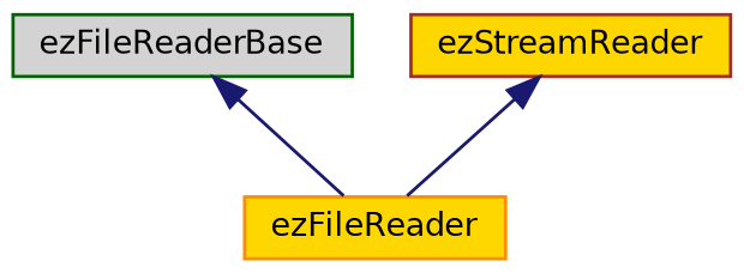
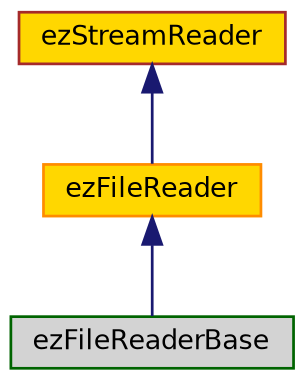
  digraph {
    node [fillcolor=gold fontname=Helvetica fontsize=10 shape=record style=filled]
    edge [color=midnightblue dir=back fontname=Helvetica fontsize=10 labelfontname=Helvetica labelfontsize=10 style=solid]
    n1 [color=darkorange fontcolor=black height=0.2 label=ezFileReader width=0.4]
    n2 [color=darkgreen fillcolor=lightgrey height=0.2 label=ezFileReaderBase width=0.4]
    n3 [color=brown height=0.2 label=ezStreamReader width=0.4]
-   n2 -> n1
+   n1 -> n2
    n3 -> n1
  }
